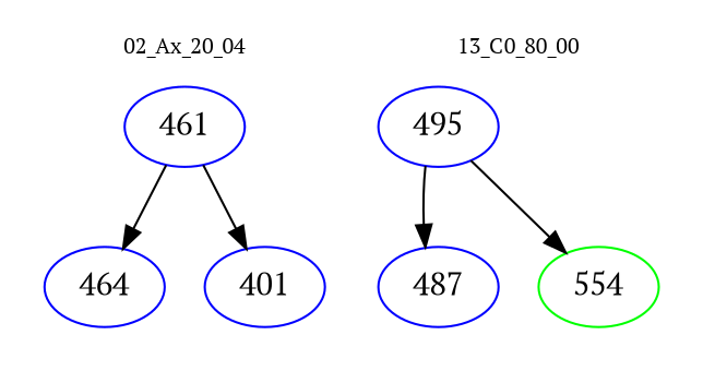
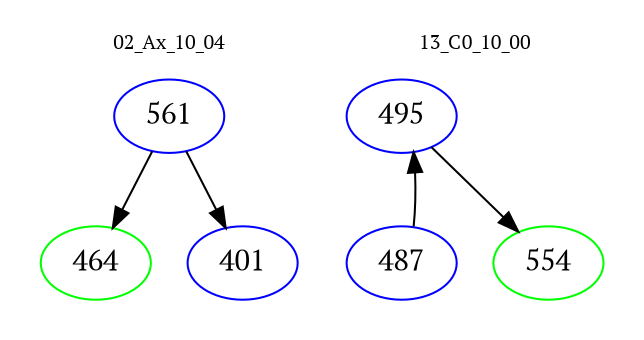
  digraph {
    fontname="PT Serif"
    node [color=blue fontname="PT Serif"]
    edge [color=black fontname="PT Serif"]
-   n1 [label=461]
-   n2 [label=464]
+   n1 [label=561]
+   n2 [color=green label=464]
    n3 [label=401]
    n4 [label=495]
    n5 [label=487]
    n6 [color=green label=554]
    subgraph cluster_1 {
      color=white
      fontsize=10
-     label="02_Ax_20_04"
+     label="02_Ax_10_04"
      n1
      n2
      n3
    }
    subgraph cluster_2 {
      color=white
      fontsize=10
-     label="13_C0_80_00"
+     label="13_C0_10_00"
      n4
      n5
      n6
    }
    n1 -> n2
    n1 -> n3
-   n4 -> n5
+   n5 -> n4
    n4 -> n6
  }
